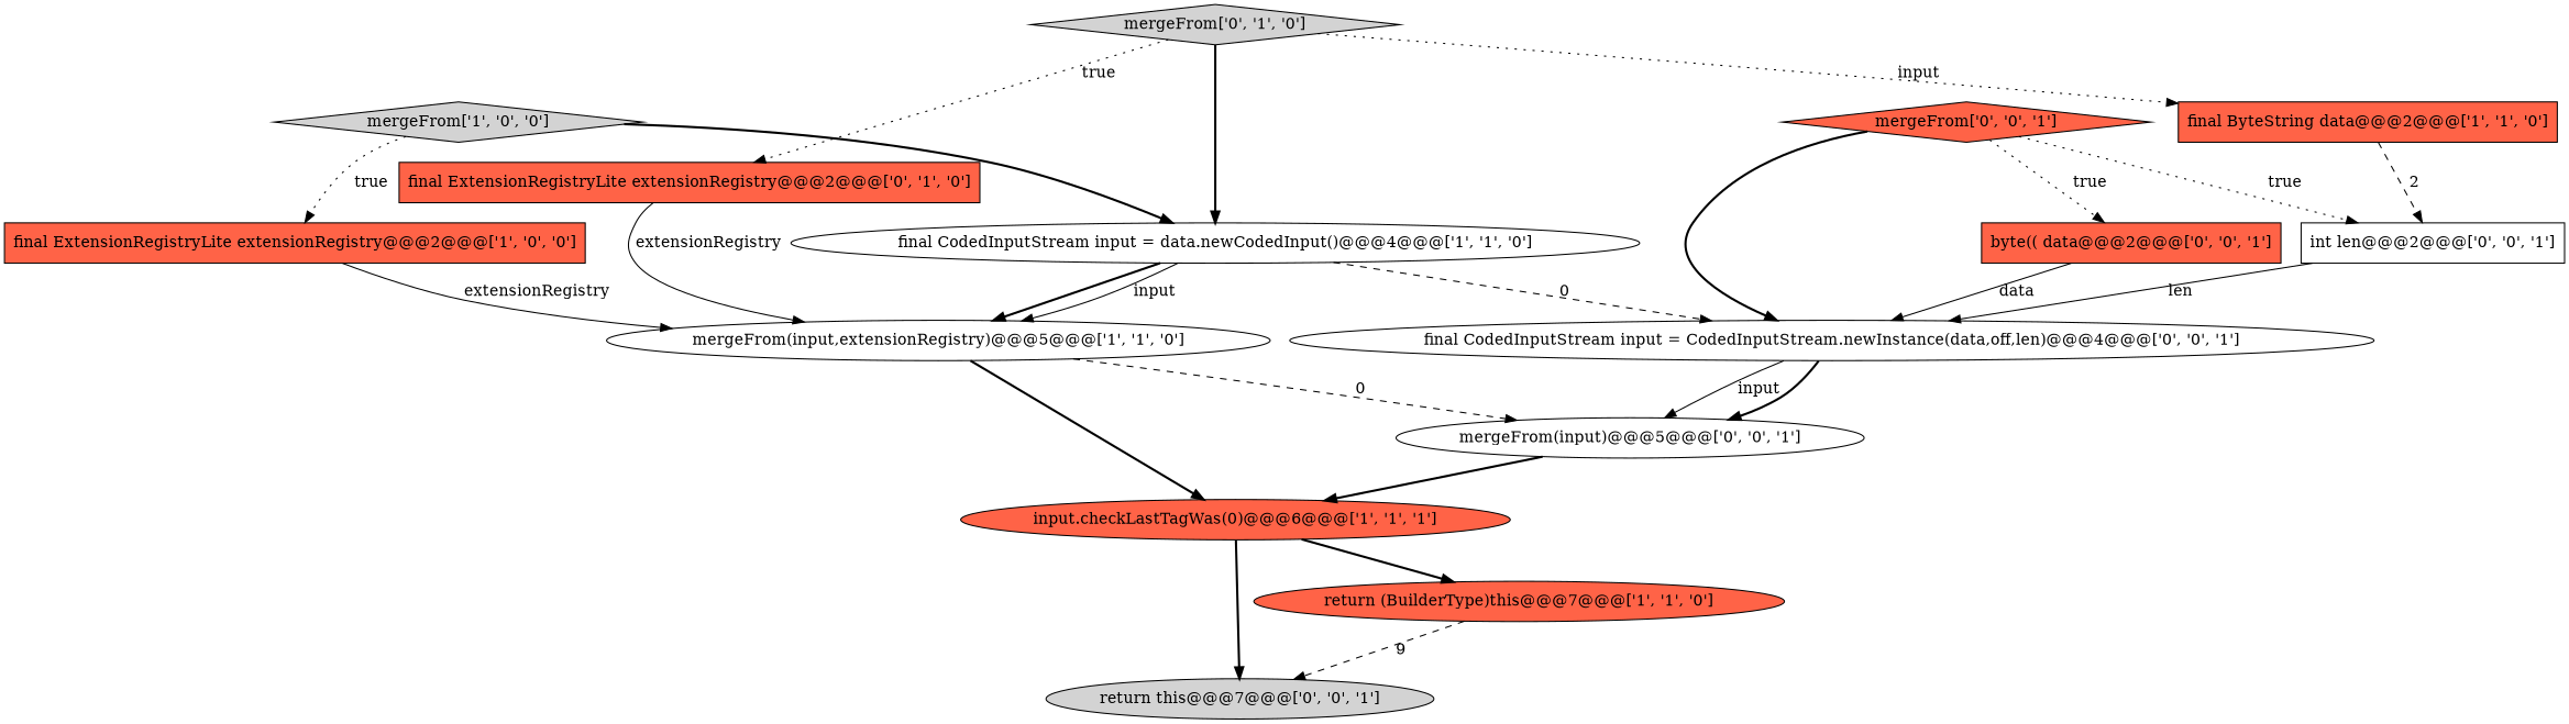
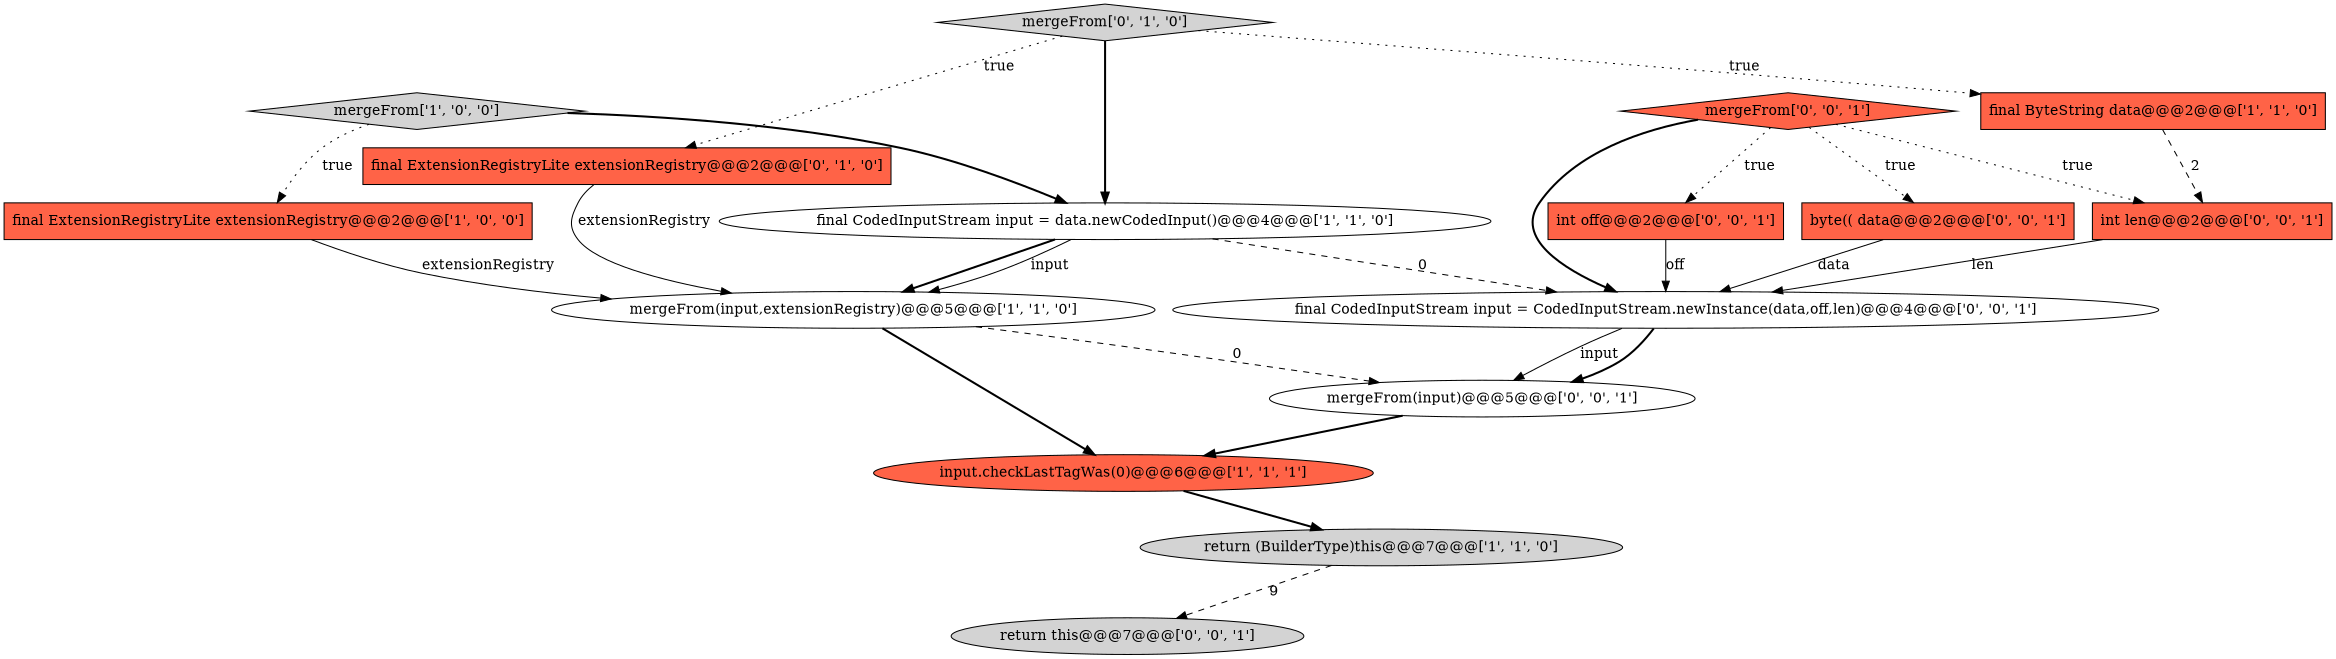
  digraph {
    node [fillcolor=tomato shape=ellipse style=filled]
    edge [style=bold]
    n1 [label="final ExtensionRegistryLite extensionRegistry@@@2@@@['1', '0', '0']" shape=box]
    n2 [fillcolor=white label="mergeFrom(input,extensionRegistry)@@@5@@@['1', '1', '0']"]
    n3 [fillcolor=white label="mergeFrom(input)@@@5@@@['0', '0', '1']"]
    n4 [label="input.checkLastTagWas(0)@@@6@@@['1', '1', '1']"]
    n5 [label="mergeFrom['0', '0', '1']" shape=diamond]
+   n6 [label="int off@@@2@@@['0', '0', '1']" shape=box]
    n7 [label="byte(( data@@@2@@@['0', '0', '1']" shape=box]
    n8 [fillcolor=white label="final CodedInputStream input = CodedInputStream.newInstance(data,off,len)@@@4@@@['0', '0', '1']"]
-   n9 [fillcolor=white label="int len@@@2@@@['0', '0', '1']" shape=box]
+   n9 [label="int len@@@2@@@['0', '0', '1']" shape=box]
    n10 [fillcolor=lightgray label="mergeFrom['0', '1', '0']" shape=diamond]
    n11 [label="final ByteString data@@@2@@@['1', '1', '0']" shape=box]
    n12 [label="final ExtensionRegistryLite extensionRegistry@@@2@@@['0', '1', '0']" shape=box]
    n13 [fillcolor=white label="final CodedInputStream input = data.newCodedInput()@@@4@@@['1', '1', '0']"]
    n14 [fillcolor=lightgray label="return this@@@7@@@['0', '0', '1']"]
-   n15 [label="return (BuilderType)this@@@7@@@['1', '1', '0']"]
+   n15 [fillcolor=lightgray label="return (BuilderType)this@@@7@@@['1', '1', '0']"]
    n16 [fillcolor=lightgray label="mergeFrom['1', '0', '0']" shape=diamond]
    n1 -> n2 [label=extensionRegistry style=solid]
    n2 -> n3 [label=0 style=dashed]
    n2 -> n4
    n3 -> n4
-   n4 -> n14
    n4 -> n15
+   n5 -> n6 [label=true style=dotted]
    n5 -> n7 [label=true style=dotted]
    n5 -> n8
    n5 -> n9 [label=true style=dotted]
+   n6 -> n8 [label=off style=solid]
    n7 -> n8 [label=data style=solid]
    n8 -> n3 [label=input style=solid]
    n8 -> n3
    n9 -> n8 [label=len style=solid]
-   n10 -> n11 [label=input style=dotted]
+   n10 -> n11 [label=true style=dotted]
    n10 -> n12 [label=true style=dotted]
    n10 -> n13
    n11 -> n9 [label=2 style=dashed]
    n12 -> n2 [label=extensionRegistry style=solid]
    n13 -> n2
    n13 -> n2 [label=input style=solid]
    n13 -> n8 [label=0 style=dashed]
    n15 -> n14 [label=9 style=dashed]
    n16 -> n1 [label=true style=dotted]
    n16 -> n13
  }
